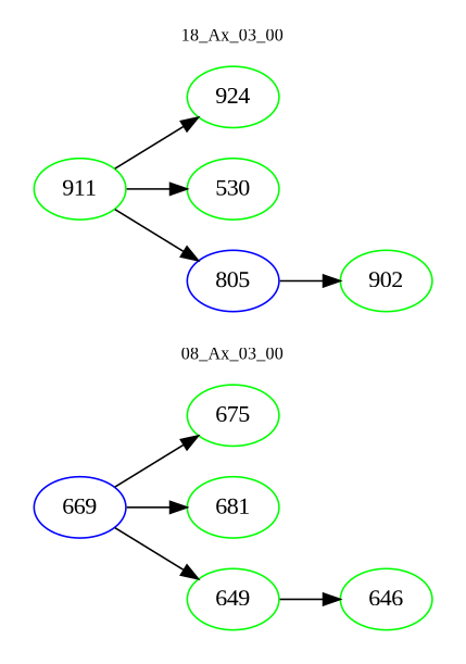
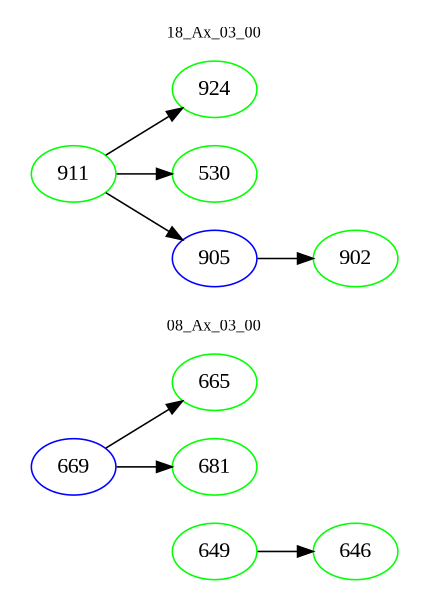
  digraph {
    fontname="Liberation Serif"
    rankdir=LR
    node [color=green fontname="Liberation Serif"]
    edge [color=black fontname="Liberation Serif"]
    n1 [color=blue label=669]
    n2 [label=649]
    n3 [label=681]
-   n4 [label=675]
+   n4 [label=665]
    n5 [label=646]
    n6 [label=911]
-   n7 [color=blue label=805]
+   n7 [color=blue label=905]
    n8 [label=530]
    n9 [label=924]
    n10 [label=902]
    subgraph cluster_1 {
      color=white
      fontsize=10
      label="08_Ax_03_00"
      n1
      n2
      n3
      n4
      n5
    }
    subgraph cluster_2 {
      color=white
      fontsize=10
      label="18_Ax_03_00"
      n6
      n7
      n8
      n9
      n10
    }
-   n1 -> n2
    n1 -> n3
    n1 -> n4
    n2 -> n5
    n6 -> n7
    n6 -> n8
    n6 -> n9
    n7 -> n10
  }
